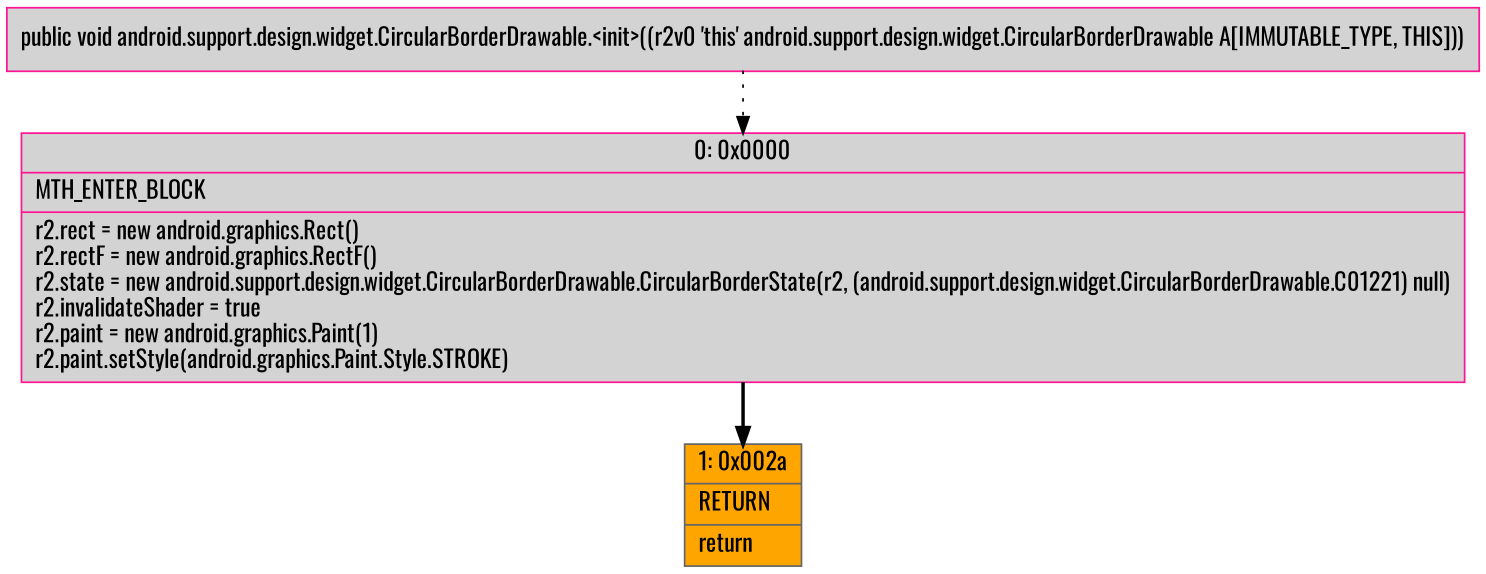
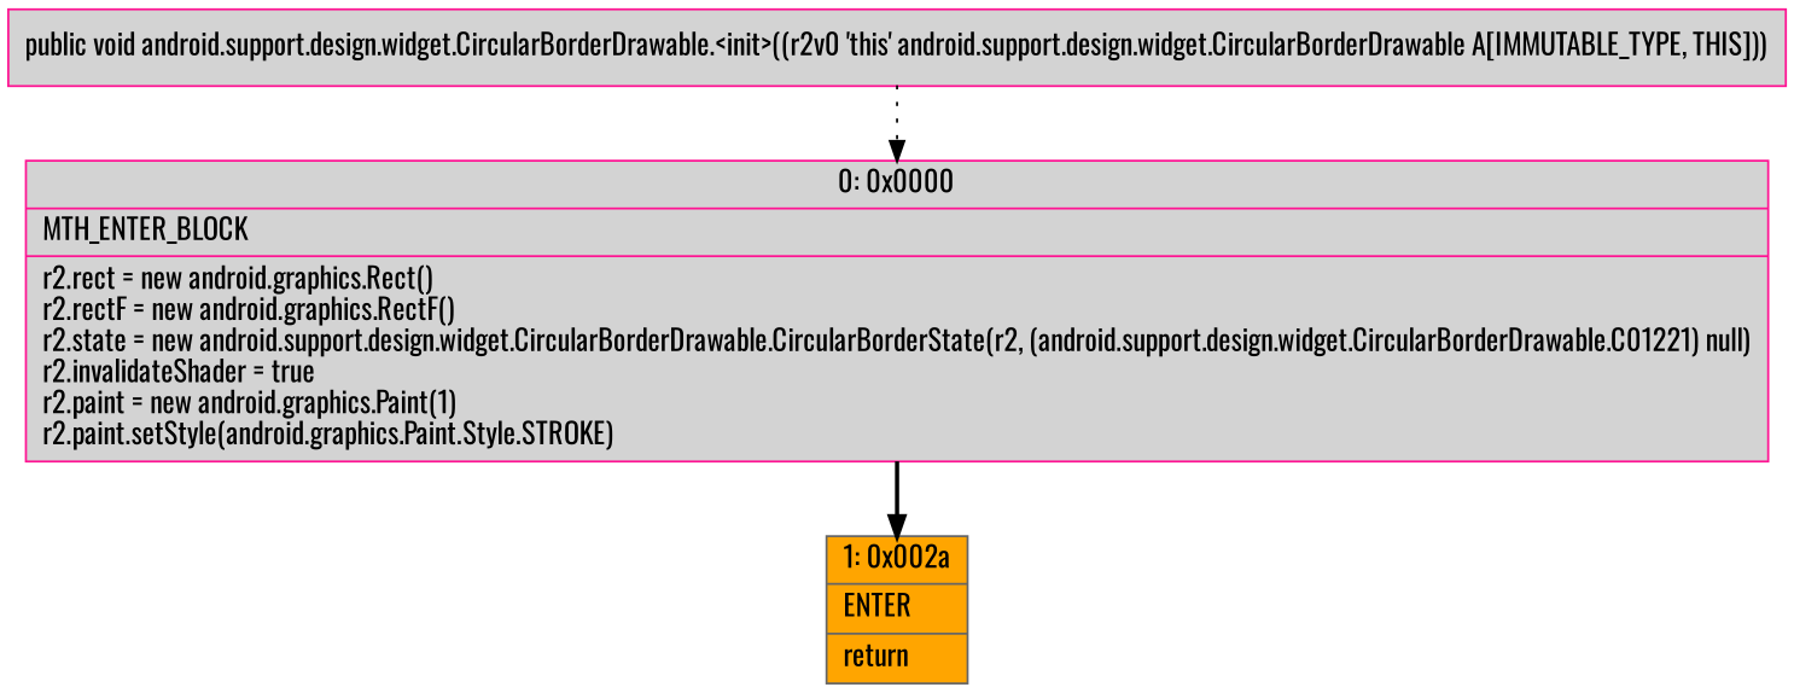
  digraph {
    fontname=Oswald
    node [shape=record style=filled fillcolor=lightgrey color=deeppink fontname=Oswald]
    edge [fontname=Oswald]
    n1 [label="{0\:\ 0x0000|MTH_ENTER_BLOCK\l|r2.rect = new android.graphics.Rect()\lr2.rectF = new android.graphics.RectF()\lr2.state = new android.support.design.widget.CircularBorderDrawable.CircularBorderState(r2, (android.support.design.widget.CircularBorderDrawable.C01221) null)\lr2.invalidateShader = true\lr2.paint = new android.graphics.Paint(1)\lr2.paint.setStyle(android.graphics.Paint.Style.STROKE)\l}"]
-   n2 [label="{1\:\ 0x002a|RETURN\l|return\l}" fillcolor=orange color=gray40]
+   n2 [label="{1\:\ 0x002a|ENTER\l|return\l}" fillcolor=orange color=gray40]
    n3 [label="{public void android.support.design.widget.CircularBorderDrawable.\<init\>((r2v0 'this' android.support.design.widget.CircularBorderDrawable A[IMMUTABLE_TYPE, THIS])) }"]
    n1 -> n2 [style=bold]
    n3 -> n1 [style=dotted]
  }
